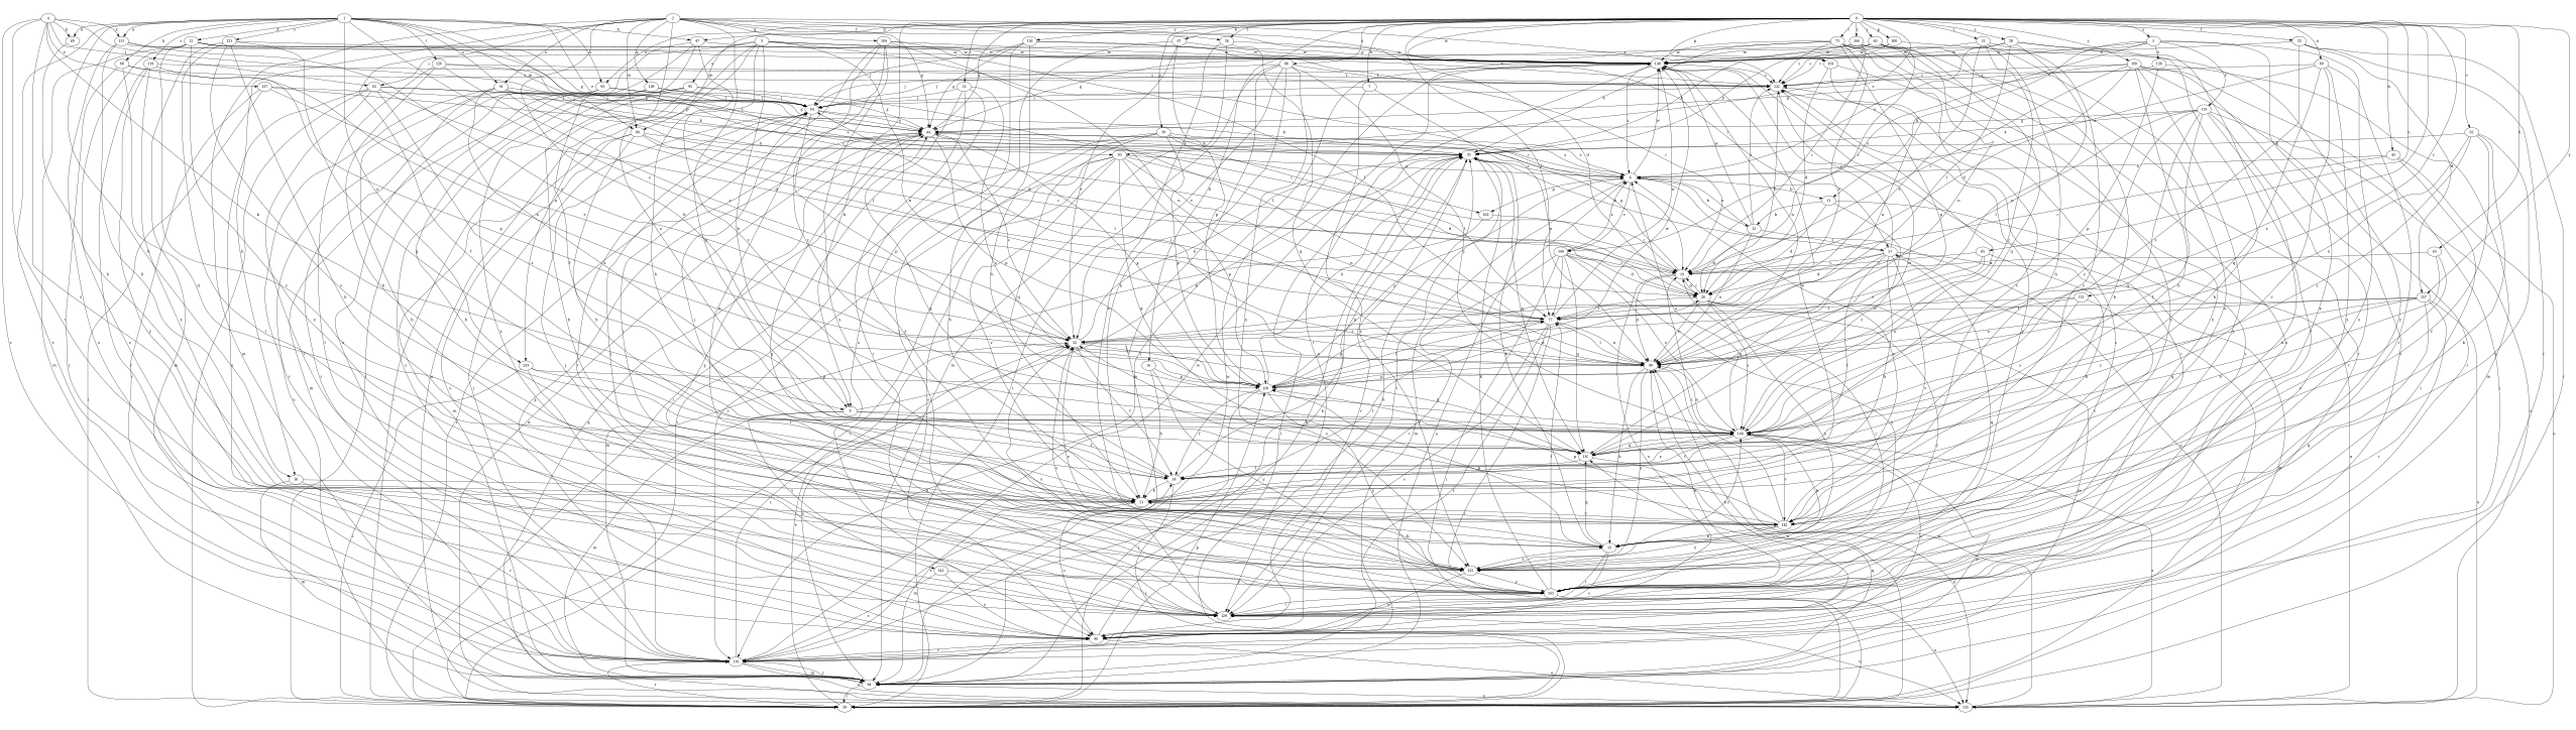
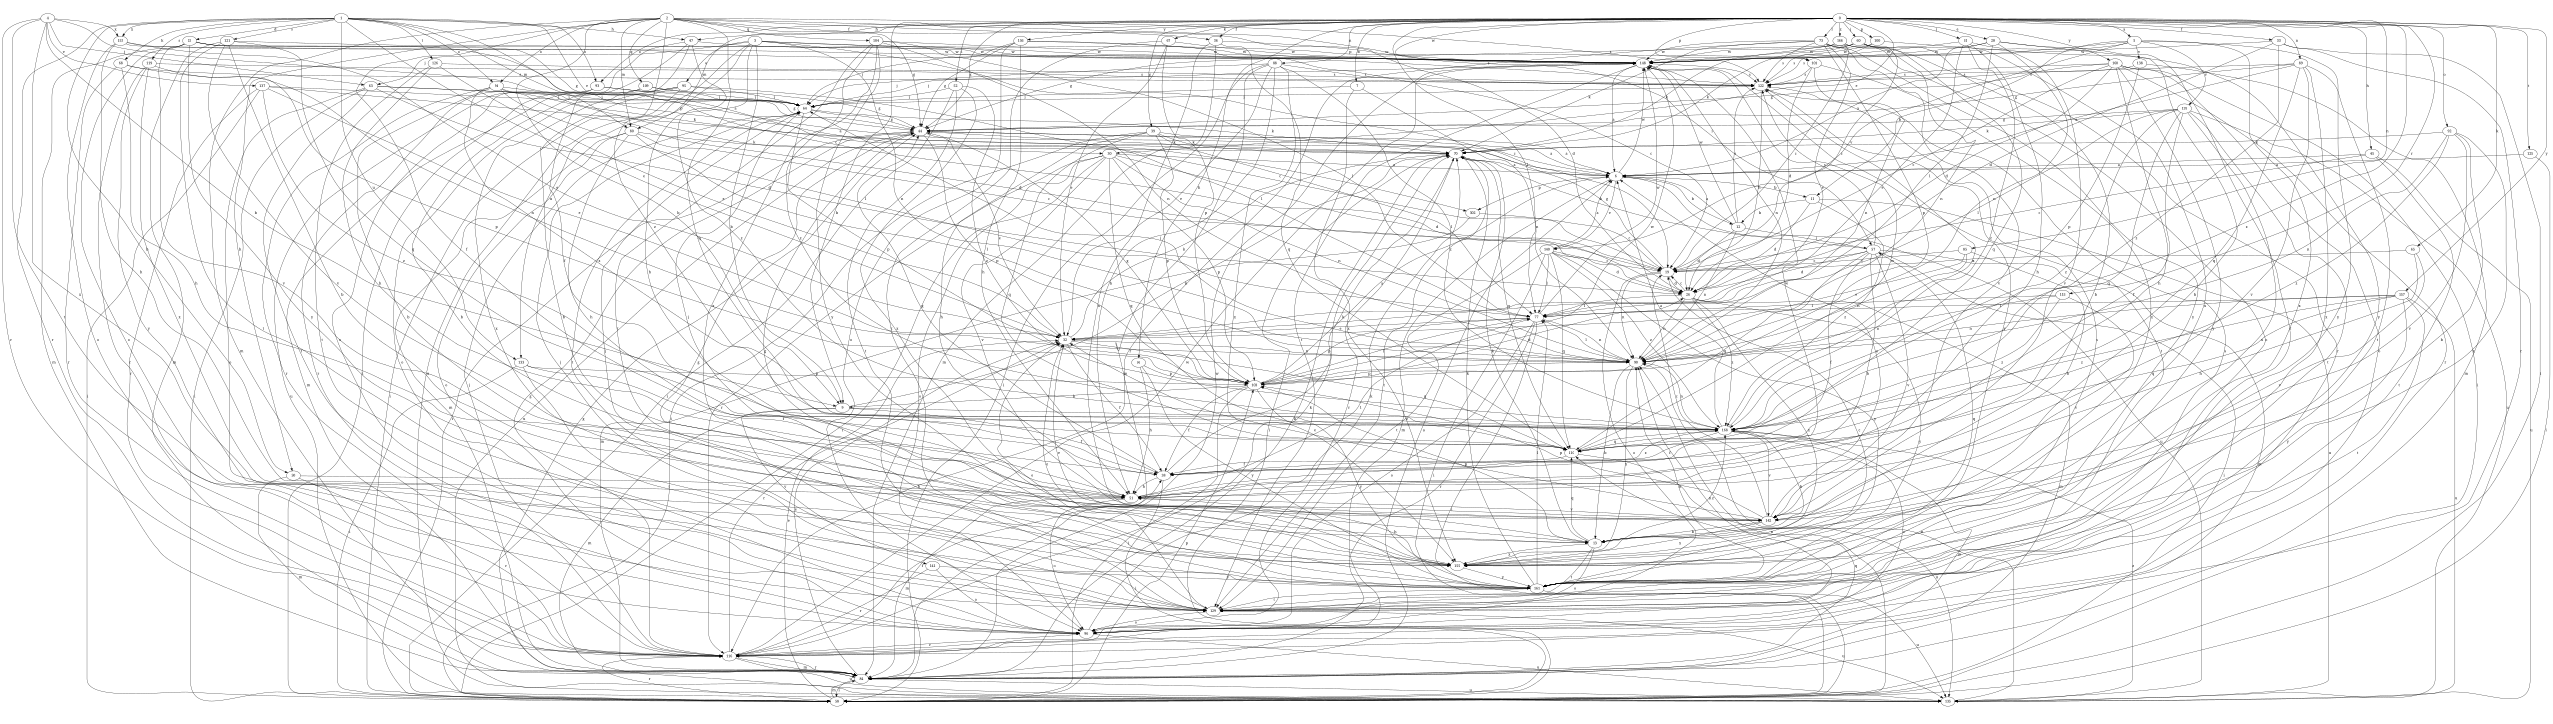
  strict digraph {
    fontname="Noto Serif"
    node [fontname="Noto Serif"]
    edge [fontname="Noto Serif"]
    0
    5
    7
    9
    28
    30
    33
    36
    39
    44
    45
    47
    52
    60
    61
    65
    66
    67
    73
    77
    80
    85
    88
    89
    92
    93
    100
    101
    115
+   125
    148
    156
    157
    160
    166
    168
    122
    155
    11
    138
    139
    140
    161
    90
    64
    38
    84
    70
    141
    25
    6
    96
    142
    129
    13
    116
    26
    110
    103
    58
    51
    32
    135
    19
    1
    50
    68
-   69
    94
    119
    121
    126
    133
    153
    2
    57
    104
    109
    3
    63
    95
    4
-   102
+   102 [label=302]
    137
    12
    0 -> 5 [label=a]
    0 -> 7 [label=b]
    0 -> 9 [label=b]
    0 -> 28 [label=e]
    0 -> 30 [label=e]
    0 -> 33 [label=f]
    0 -> 36 [label=f]
    0 -> 39 [label=g]
    0 -> 44 [label=g]
    0 -> 45 [label=h]
    0 -> 47 [label=h]
    0 -> 52 [label=i]
    0 -> 60 [label=j]
    0 -> 61 [label=j]
    0 -> 65 [label=k]
    0 -> 66 [label=k]
    0 -> 67 [label=k]
    0 -> 73 [label=l]
    0 -> 77 [label=l]
    0 -> 80 [label=m]
    0 -> 85 [label=n]
    0 -> 88 [label=n]
    0 -> 89 [label=n]
    0 -> 92 [label=o]
    0 -> 93 [label=o]
    0 -> 100 [label=p]
    0 -> 101 [label=p]
    0 -> 115 [label=r]
+   0 -> 125 [label=t]
    0 -> 148 [label=w]
    0 -> 156 [label=y]
    0 -> 157 [label=y]
    0 -> 160 [label=y]
    0 -> 166 [label=z]
    0 -> 168 [label=z]
    5 -> 148 [label=w]
    5 -> 122 [label=s]
    5 -> 155 [label=x]
    5 -> 11 [label=b]
    5 -> 138 [label=v]
    5 -> 139 [label=v]
    5 -> 140 [label=v]
    5 -> 161 [label=y]
    7 -> 155 [label=x]
    7 -> 90 [label=n]
    7 -> 64 [label=j]
    9 -> 168 [label=z]
    9 -> 38 [label=f]
    9 -> 84 [label=m]
    9 -> 70 [label=k]
    9 -> 141 [label=v]
    28 -> 77 [label=l]
    28 -> 148 [label=w]
    28 -> 90 [label=n]
    28 -> 6 [label=a]
    28 -> 129 [label=t]
    28 -> 13 [label=b]
    30 -> 90 [label=n]
    30 -> 6 [label=a]
    30 -> 96 [label=o]
    30 -> 142 [label=v]
    30 -> 116 [label=r]
    30 -> 26 [label=d]
    30 -> 110 [label=q]
    30 -> 103 [label=p]
    30 -> 58 [label=i]
    33 -> 148 [label=w]
    33 -> 168 [label=z]
    33 -> 116 [label=r]
-   33 -> 157 [label=d]
+   33 -> 26 [label=d]
    33 -> 58 [label=i]
    36 -> 148 [label=w]
    36 -> 155 [label=x]
    36 -> 84 [label=m]
    36 -> 110 [label=q]
    39 -> 77 [label=l]
    39 -> 70 [label=k]
    39 -> 6 [label=a]
    39 -> 110 [label=q]
    39 -> 103 [label=p]
    39 -> 58 [label=i]
    39 -> 51 [label=h]
    44 -> 70 [label=k]
    44 -> 6 [label=a]
    44 -> 103 [label=p]
    44 -> 58 [label=i]
    44 -> 32 [label=e]
    44 -> 135 [label=u]
    45 -> 6 [label=a]
    45 -> 129 [label=t]
    45 -> 135 [label=u]
    45 -> 19 [label=c]
    47 -> 148 [label=w]
    47 -> 168 [label=z]
    47 -> 38 [label=f]
    47 -> 96 [label=o]
    47 -> 58 [label=i]
    52 -> 168 [label=z]
    52 -> 155 [label=x]
    52 -> 64 [label=j]
    52 -> 129 [label=t]
    52 -> 58 [label=i]
    60 -> 44 [label=g]
    60 -> 148 [label=w]
    60 -> 155 [label=x]
    60 -> 70 [label=k]
    60 -> 13 [label=b]
    60 -> 110 [label=q]
    60 -> 19 [label=c]
    61 -> 148 [label=w]
    61 -> 168 [label=z]
    61 -> 142 [label=v]
    61 -> 51 [label=h]
    61 -> 32 [label=e]
    65 -> 142 [label=v]
    65 -> 51 [label=h]
    65 -> 19 [label=c]
    66 -> 161 [label=y]
    66 -> 103 [label=p]
    66 -> 51 [label=h]
    67 -> 148 [label=w]
    67 -> 129 [label=t]
    67 -> 103 [label=p]
    67 -> 32 [label=e]
    73 -> 148 [label=w]
    73 -> 122 [label=s]
    73 -> 161 [label=y]
    73 -> 70 [label=k]
    73 -> 96 [label=o]
    73 -> 142 [label=v]
    73 -> 116 [label=r]
    73 -> 103 [label=p]
    73 -> 32 [label=e]
    77 -> 148 [label=w]
    77 -> 90 [label=n]
    77 -> 96 [label=o]
    77 -> 116 [label=r]
    77 -> 103 [label=p]
    77 -> 58 [label=i]
    77 -> 32 [label=e]
-   80 -> 77 [label=l]
+   80 -> 90 [label=l]
    80 -> 84 [label=m]
    80 -> 70 [label=k]
    80 -> 96 [label=o]
    80 -> 51 [label=h]
    80 -> 19 [label=c]
    85 -> 90 [label=n]
    85 -> 51 [label=h]
    85 -> 32 [label=e]
    85 -> 19 [label=c]
    88 -> 168 [label=z]
    88 -> 122 [label=s]
    88 -> 155 [label=x]
    88 -> 64 [label=j]
    88 -> 84 [label=m]
    88 -> 58 [label=i]
    88 -> 51 [label=h]
    88 -> 32 [label=e]
    89 -> 122 [label=s]
    89 -> 155 [label=x]
    89 -> 6 [label=a]
    89 -> 142 [label=v]
    89 -> 129 [label=t]
    89 -> 110 [label=q]
    92 -> 168 [label=z]
    92 -> 155 [label=x]
    92 -> 90 [label=n]
    92 -> 70 [label=k]
    92 -> 142 [label=v]
    92 -> 13 [label=b]
    93 -> 44 [label=g]
    93 -> 64 [label=j]
    93 -> 116 [label=r]
    93 -> 135 [label=u]
    100 -> 148 [label=w]
    100 -> 122 [label=s]
    100 -> 161 [label=y]
+   101 -> 122 [label=s]
    101 -> 155 [label=x]
    101 -> 90 [label=n]
    101 -> 26 [label=d]
    115 -> 77 [label=l]
    115 -> 168 [label=z]
    115 -> 90 [label=n]
    115 -> 142 [label=v]
+   125 -> 6 [label=a]
+   125 -> 58 [label=i]
    148 -> 122 [label=s]
    148 -> 161 [label=y]
    148 -> 90 [label=n]
    148 -> 64 [label=j]
    148 -> 6 [label=a]
    148 -> 129 [label=t]
    156 -> 44 [label=g]
    156 -> 148 [label=w]
    156 -> 64 [label=j]
    156 -> 96 [label=o]
    156 -> 51 [label=h]
    156 -> 19 [label=c]
    157 -> 77 [label=l]
    157 -> 168 [label=z]
-   157 -> 161 [label=q]
+   157 -> 161 [label=y]
    157 -> 90 [label=n]
    157 -> 129 [label=t]
    157 -> 110 [label=q]
    157 -> 135 [label=u]
    160 -> 44 [label=g]
    160 -> 122 [label=s]
    160 -> 161 [label=y]
    160 -> 96 [label=o]
    160 -> 116 [label=r]
    160 -> 26 [label=d]
    160 -> 58 [label=i]
    160 -> 51 [label=h]
    160 -> 19 [label=c]
    166 -> 148 [label=w]
    166 -> 90 [label=n]
    166 -> 70 [label=k]
    166 -> 116 [label=r]
    166 -> 19 [label=c]
    168 -> 122 [label=s]
    168 -> 90 [label=n]
    168 -> 38 [label=f]
    168 -> 84 [label=m]
    168 -> 6 [label=a]
    168 -> 96 [label=o]
    168 -> 142 [label=v]
    168 -> 13 [label=b]
    168 -> 110 [label=q]
    122 -> 64 [label=j]
    122 -> 129 [label=t]
    122 -> 26 [label=h]
    155 -> 44 [label=g]
    155 -> 168 [label=z]
    155 -> 161 [label=y]
    155 -> 51 [label=h]
    155 -> 32 [label=e]
    11 -> 168 [label=z]
    11 -> 26 [label=d]
    11 -> 135 [label=u]
    11 -> 12 [label=b]
    138 -> 122 [label=s]
    138 -> 84 [label=m]
    138 -> 103 [label=p]
    139 -> 44 [label=g]
    139 -> 77 [label=l]
    139 -> 168 [label=z]
    139 -> 155 [label=x]
    139 -> 38 [label=f]
    139 -> 70 [label=k]
    139 -> 129 [label=t]
    139 -> 110 [label=q]
    139 -> 135 [label=u]
    140 -> 77 [label=l]
    140 -> 168 [label=z]
    140 -> 161 [label=y]
    140 -> 6 [label=a]
    140 -> 129 [label=t]
    140 -> 26 [label=d]
    140 -> 110 [label=q]
    140 -> 58 [label=i]
    140 -> 19 [label=c]
    161 -> 44 [label=g]
    161 -> 77 [label=l]
    161 -> 122 [label=s]
    161 -> 64 [label=j]
    161 -> 70 [label=k]
    161 -> 129 [label=t]
    161 -> 32 [label=e]
    161 -> 135 [label=u]
    161 -> 19 [label=c]
    161 -> 57 [label=q]
    90 -> 77 [label=l]
    90 -> 155 [label=x]
    90 -> 64 [label=j]
    90 -> 13 [label=b]
    90 -> 103 [label=p]
    64 -> 44 [label=g]
    64 -> 70 [label=k]
    64 -> 129 [label=t]
    64 -> 103 [label=p]
    38 -> 44 [label=g]
    38 -> 168 [label=z]
    38 -> 70 [label=k]
    38 -> 58 [label=i]
    38 -> 51 [label=h]
    84 -> 148 [label=w]
    84 -> 70 [label=k]
    84 -> 6 [label=a]
    84 -> 116 [label=r]
    84 -> 110 [label=q]
    84 -> 58 [label=i]
    84 -> 32 [label=e]
    84 -> 135 [label=u]
    70 -> 6 [label=a]
    70 -> 129 [label=t]
    70 -> 116 [label=r]
    70 -> 110 [label=q]
    70 -> 58 [label=i]
    141 -> 161 [label=y]
    141 -> 96 [label=o]
    141 -> 116 [label=r]
    25 -> 44 [label=g]
    25 -> 148 [label=w]
    25 -> 161 [label=y]
    25 -> 84 [label=m]
    25 -> 6 [label=a]
    25 -> 96 [label=o]
    25 -> 142 [label=v]
    6 -> 148 [label=w]
    6 -> 11 [label=b]
    6 -> 140 [label=v]
    6 -> 84 [label=m]
    6 -> 135 [label=u]
    6 -> 102 [label=p]
    6 -> 12 [label=b]
    96 -> 90 [label=n]
    96 -> 70 [label=k]
    96 -> 116 [label=r]
    96 -> 135 [label=u]
    142 -> 155 [label=x]
    142 -> 64 [label=j]
    142 -> 6 [label=a]
    142 -> 13 [label=b]
    142 -> 103 [label=p]
    142 -> 32 [label=e]
    142 -> 19 [label=c]
    129 -> 122 [label=s]
    129 -> 90 [label=n]
    129 -> 64 [label=j]
-   155 -> 96 [label=o]
+   129 -> 96 [label=o]
    129 -> 32 [label=e]
    129 -> 135 [label=u]
    13 -> 155 [label=x]
    13 -> 70 [label=k]
    13 -> 96 [label=o]
    13 -> 129 [label=t]
    13 -> 110 [label=q]
    13 -> 103 [label=p]
    116 -> 44 [label=g]
    116 -> 148 [label=w]
    116 -> 64 [label=j]
    116 -> 38 [label=f]
    116 -> 84 [label=m]
    116 -> 70 [label=k]
    116 -> 32 [label=r]
    116 -> 135 [label=u]
    26 -> 77 [label=l]
    26 -> 168 [label=z]
    26 -> 155 [label=x]
    26 -> 161 [label=y]
    26 -> 90 [label=n]
    26 -> 84 [label=m]
    26 -> 19 [label=c]
    110 -> 148 [label=w]
    110 -> 38 [label=f]
    110 -> 135 [label=u]
    103 -> 44 [label=g]
    103 -> 77 [label=l]
    103 -> 148 [label=w]
    103 -> 161 [label=y]
    103 -> 38 [label=f]
-   103 -> 70 [label=k]
+   103 -> 9 [label=k]
    103 -> 6 [label=a]
    103 -> 26 [label=d]
    103 -> 58 [label=i]
    58 -> 90 [label=n]
+   58 -> 84 [label=m]
    58 -> 116 [label=r]
    58 -> 103 [label=p]
    58 -> 32 [label=e]
    51 -> 77 [label=l]
    51 -> 148 [label=w]
    51 -> 84 [label=m]
    51 -> 96 [label=o]
    51 -> 142 [label=v]
    32 -> 90 [label=n]
    32 -> 38 [label=f]
    32 -> 70 [label=k]
    32 -> 110 [label=q]
    135 -> 44 [label=g]
    135 -> 168 [label=z]
    135 -> 90 [label=n]
    19 -> 44 [label=g]
    19 -> 90 [label=n]
    19 -> 96 [label=o]
    19 -> 26 [label=d]
    1 -> 30 [label=e]
    1 -> 47 [label=h]
    1 -> 80 [label=m]
    1 -> 93 [label=o]
    1 -> 25 [label=d]
    1 -> 116 [label=r]
    1 -> 32 [label=e]
    1 -> 19 [label=c]
    1 -> 50 [label=h]
    1 -> 68 [label=k]
-   1 -> 69 [label=k]
    1 -> 94 [label=o]
    1 -> 119 [label=s]
    1 -> 121 [label=s]
    1 -> 126 [label=t]
    1 -> 133 [label=u]
    1 -> 153 [label=x]
    50 -> 84 [label=m]
    50 -> 116 [label=r]
    50 -> 51 [label=h]
    68 -> 122 [label=s]
    68 -> 90 [label=n]
    68 -> 116 [label=r]
-   68 -> 51 [label=d]
-   69 -> 51 [label=h]
+   68 -> 51 [label=h]
    94 -> 77 [label=l]
    94 -> 168 [label=z]
    94 -> 64 [label=j]
    94 -> 13 [label=b]
    94 -> 116 [label=r]
    94 -> 26 [label=d]
    94 -> 19 [label=c]
    119 -> 122 [label=s]
    119 -> 155 [label=x]
    119 -> 161 [label=y]
    119 -> 116 [label=r]
    119 -> 103 [label=p]
    121 -> 148 [label=w]
    121 -> 84 [label=m]
    121 -> 142 [label=v]
    121 -> 129 [label=t]
    121 -> 13 [label=b]
    121 -> 110 [label=q]
-   126 -> 44 [label=g]
+   89 -> 44 [label=g]
    126 -> 122 [label=s]
    126 -> 129 [label=t]
    126 -> 51 [label=h]
    126 -> 32 [label=e]
    133 -> 38 [label=f]
    133 -> 129 [label=t]
    133 -> 103 [label=p]
    133 -> 58 [label=i]
    153 -> 148 [label=w]
    153 -> 122 [label=s]
    153 -> 96 [label=o]
    153 -> 51 [label=h]
    153 -> 32 [label=e]
    2 -> 9 [label=b]
    2 -> 36 [label=f]
    2 -> 44 [label=g]
    2 -> 80 [label=m]
    2 -> 168 [label=z]
    2 -> 122 [label=s]
    2 -> 38 [label=f]
    2 -> 84 [label=m]
    2 -> 26 [label=d]
    2 -> 110 [label=q]
    2 -> 50 [label=h]
    2 -> 94 [label=o]
    2 -> 57 [label=i]
    2 -> 104 [label=q]
    2 -> 109 [label=q]
    57 -> 122 [label=s]
    57 -> 38 [label=f]
    57 -> 84 [label=m]
    57 -> 70 [label=k]
    57 -> 142 [label=v]
    57 -> 26 [label=d]
    57 -> 110 [label=q]
    57 -> 58 [label=i]
    57 -> 51 [label=h]
    57 -> 19 [label=c]
    104 -> 77 [label=l]
    104 -> 148 [label=w]
    104 -> 168 [label=z]
    104 -> 155 [label=x]
    104 -> 161 [label=y]
    104 -> 90 [label=n]
    104 -> 129 [label=t]
    109 -> 44 [label=g]
    109 -> 64 [label=j]
    109 -> 84 [label=m]
    109 -> 13 [label=b]
    3 -> 9 [label=b]
    3 -> 101 [label=p]
    3 -> 148 [label=w]
    3 -> 90 [label=n]
    3 -> 51 [label=h]
    3 -> 135 [label=u]
    3 -> 19 [label=c]
    3 -> 133 [label=u]
    3 -> 63 [label=j]
    3 -> 95 [label=o]
-   63 -> 168 [label=z]
+   137 -> 168 [label=z]
    63 -> 64 [label=j]
    63 -> 70 [label=k]
    63 -> 96 [label=o]
    63 -> 129 [label=t]
    63 -> 26 [label=d]
    63 -> 58 [label=i]
    95 -> 77 [label=l]
    95 -> 155 [label=x]
    95 -> 64 [label=j]
    95 -> 96 [label=o]
    95 -> 13 [label=b]
    95 -> 58 [label=i]
    4 -> 9 [label=b]
    4 -> 155 [label=x]
    4 -> 129 [label=t]
    4 -> 116 [label=r]
-   4 -> 69 [label=k]
    4 -> 153 [label=x]
    4 -> 63 [label=j]
    4 -> 102 [label=p]
    4 -> 137 [label=v]
    102 -> 84 [label=m]
    102 -> 19 [label=c]
    137 -> 64 [label=j]
    137 -> 6 [label=a]
    137 -> 116 [label=r]
    137 -> 58 [label=i]
    137 -> 32 [label=e]
    12 -> 148 [label=w]
    12 -> 122 [label=s]
    12 -> 90 [label=n]
    12 -> 6 [label=a]
    12 -> 26 [label=d]
    12 -> 57 [label=i]
  }
